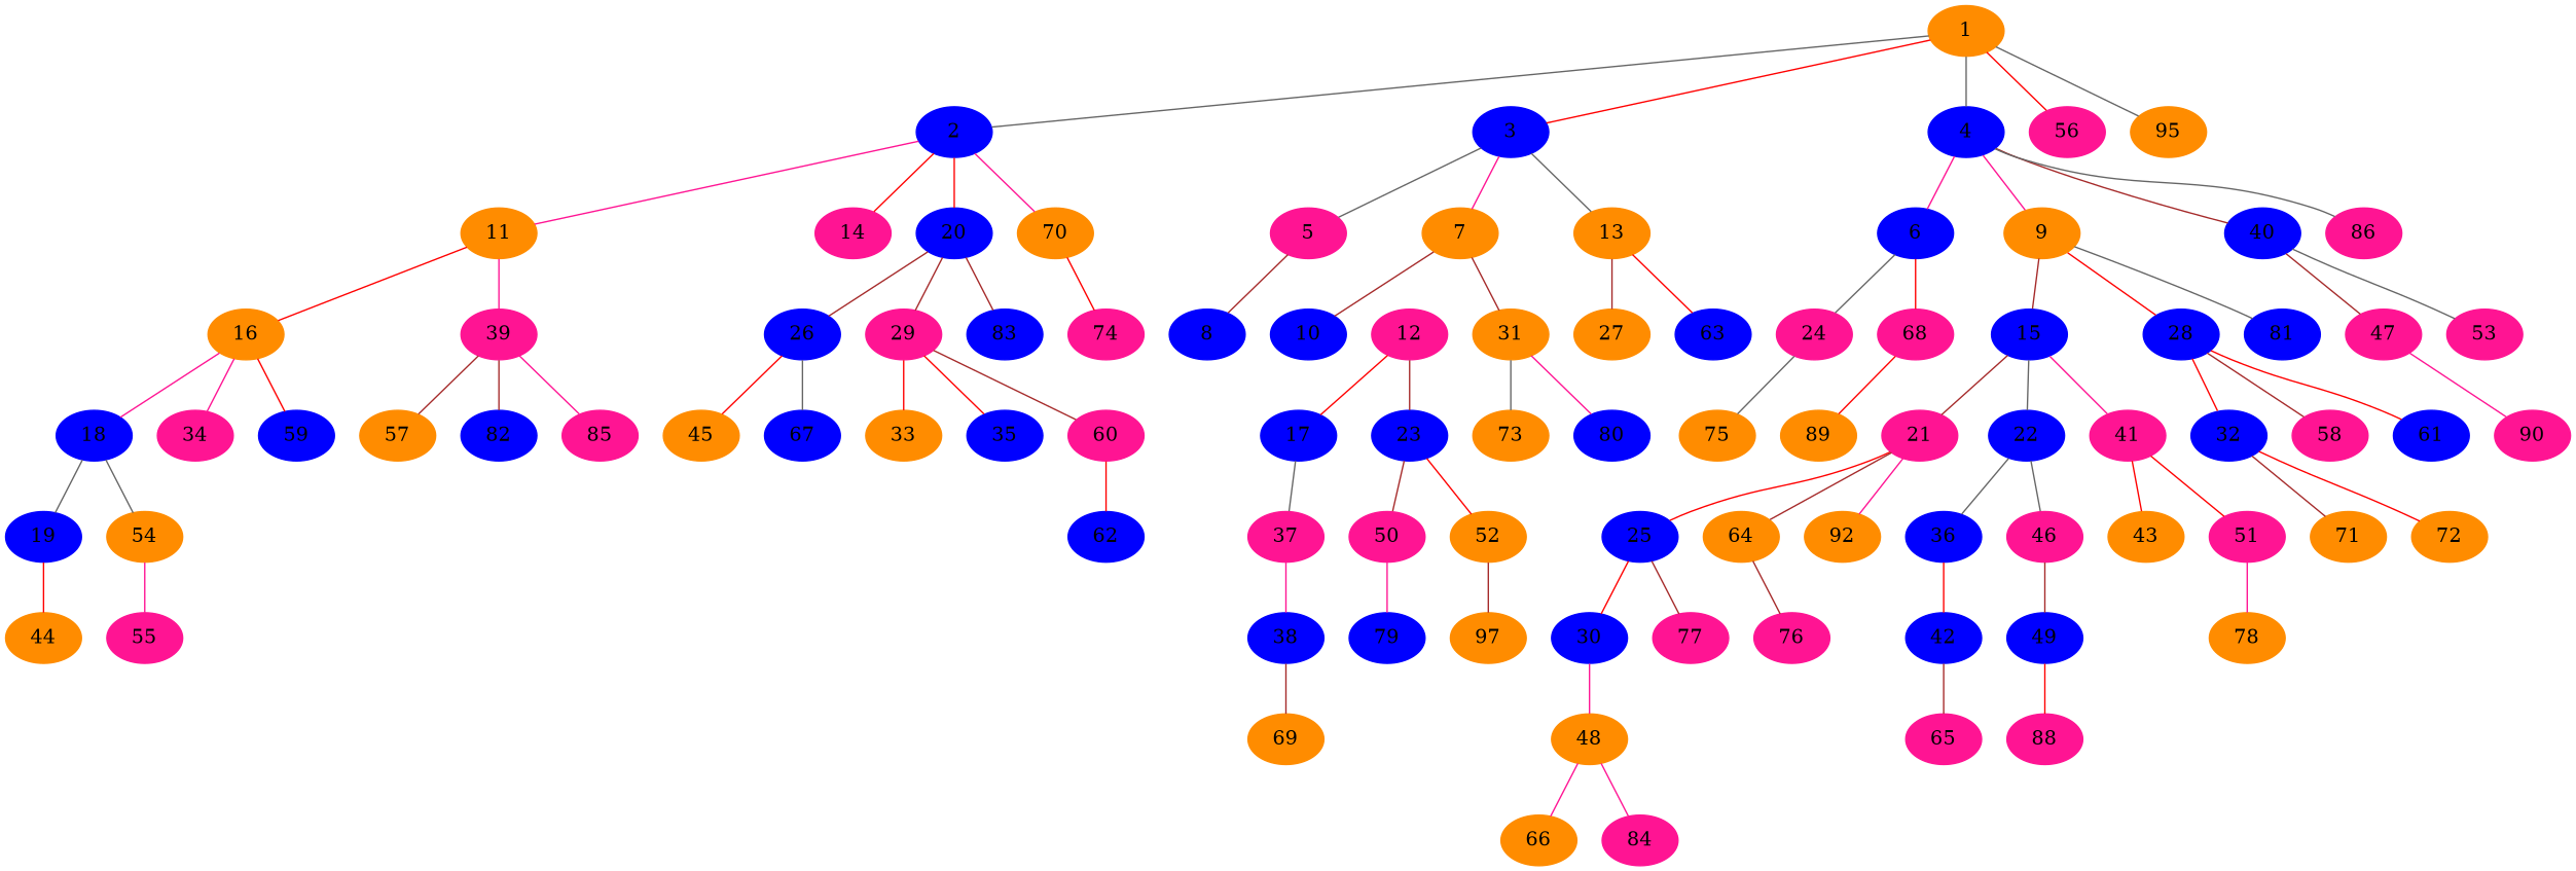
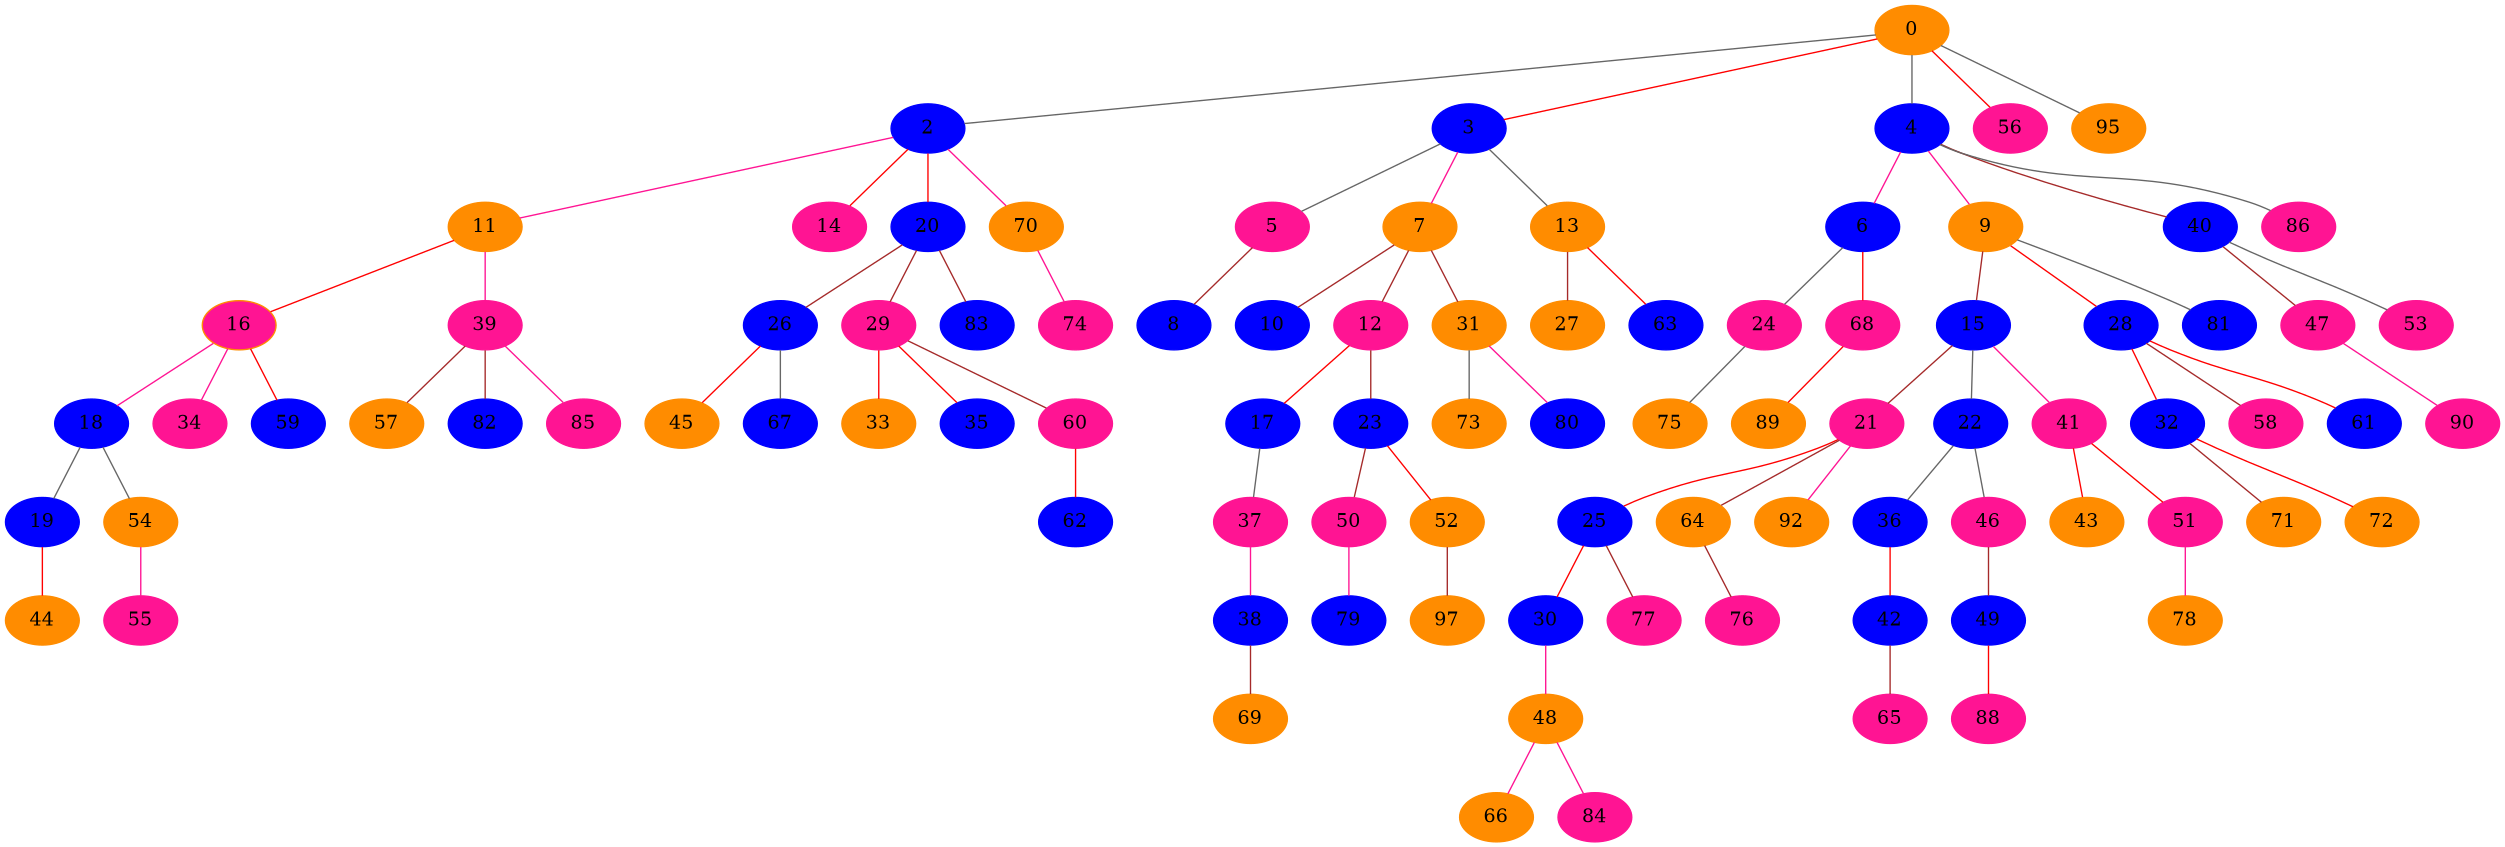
  graph {
    node [color=blue style=filled]
    edge [color=red]
-   1 [color=darkorange]
+   1 [color=darkorange label=0]
    2
    3
    4
    56 [color=deeppink]
    n6 [color=darkorange label=95]
    11 [color=darkorange]
    14 [color=deeppink]
    20
    70 [color=darkorange]
    5 [color=deeppink]
    7 [color=darkorange]
    13 [color=darkorange]
    6
    9 [color=darkorange]
    40
    86 [color=deeppink]
-   16 [color=darkorange]
+   16 [color=darkorange fillcolor=deeppink]
    39 [color=deeppink]
    26
    29 [color=deeppink]
    83
    74 [color=deeppink]
    8
    10
    12 [color=deeppink]
    31 [color=darkorange]
    27 [color=darkorange]
    63
    24 [color=deeppink]
    68 [color=deeppink]
    15
    28
    81
    47 [color=deeppink]
    53 [color=deeppink]
    75 [color=darkorange]
    89 [color=darkorange]
    17
    23
    73 [color=darkorange]
    80
    21 [color=deeppink]
    22
    41 [color=deeppink]
    32
    58 [color=deeppink]
    61
    18
    34 [color=deeppink]
    59
    57 [color=darkorange]
    82
    85 [color=deeppink]
    37 [color=deeppink]
    50 [color=deeppink]
    52 [color=darkorange]
    25
    64 [color=darkorange]
    92 [color=darkorange]
    36
    46 [color=deeppink]
    43 [color=darkorange]
    51 [color=deeppink]
    19
    54 [color=darkorange]
    38
    44 [color=darkorange]
    55 [color=deeppink]
    45 [color=darkorange]
    67
    33 [color=darkorange]
    35
    60 [color=deeppink]
    30
    77 [color=deeppink]
    76 [color=deeppink]
    42
    49
    79
    n81 [color=darkorange label=97]
    48 [color=darkorange]
    71 [color=darkorange]
    72 [color=darkorange]
    62
    66 [color=darkorange]
    84 [color=deeppink]
    65 [color=deeppink]
    69 [color=darkorange]
    90 [color=deeppink]
    78 [color=darkorange]
    88 [color=deeppink]
    1 -- 2 [color=gray40]
    1 -- 3
    1 -- 4 [color=gray40]
    1 -- 56
    1 -- n6 [color=gray40]
    2 -- 11 [color=deeppink]
    2 -- 14
    2 -- 20
    2 -- 70 [color=deeppink]
    3 -- 5 [color=gray40]
    3 -- 7 [color=deeppink]
    3 -- 13 [color=gray40]
    4 -- 6 [color=deeppink]
    4 -- 9 [color=deeppink]
    4 -- 40 [color=brown]
    4 -- 86 [color=gray40]
    11 -- 16
    11 -- 39 [color=deeppink]
    20 -- 26 [color=brown]
    20 -- 29 [color=brown]
    20 -- 83 [color=brown]
-   70 -- 74
+   70 -- 74 [color=deeppink]
    5 -- 8 [color=brown]
    7 -- 10 [color=brown]
+   7 -- 12 [color=brown]
    7 -- 31 [color=brown]
    13 -- 27 [color=brown]
    13 -- 63
    6 -- 24 [color=gray40]
    6 -- 68
    9 -- 15 [color=brown]
    9 -- 28
    9 -- 81 [color=gray40]
    40 -- 47 [color=brown]
    40 -- 53 [color=gray40]
    16 -- 18 [color=deeppink]
    16 -- 34 [color=deeppink]
    16 -- 59
    39 -- 57 [color=brown]
    39 -- 82 [color=brown]
    39 -- 85 [color=deeppink]
    26 -- 45
    26 -- 67 [color=gray40]
    29 -- 33
    29 -- 35
    29 -- 60 [color=brown]
    12 -- 17
    12 -- 23 [color=brown]
    31 -- 73 [color=gray40]
    31 -- 80 [color=deeppink]
    24 -- 75 [color=gray40]
    68 -- 89
    15 -- 21 [color=brown]
    15 -- 22 [color=gray40]
    15 -- 41 [color=deeppink]
    28 -- 32
    28 -- 58 [color=brown]
    28 -- 61
    47 -- 90 [color=deeppink]
    17 -- 37 [color=gray40]
    23 -- 50 [color=brown]
    23 -- 52
    21 -- 25
    21 -- 64 [color=brown]
    21 -- 92 [color=deeppink]
    22 -- 36 [color=gray40]
    22 -- 46 [color=gray40]
    41 -- 43
    41 -- 51
    32 -- 71 [color=brown]
    32 -- 72
    18 -- 19 [color=gray40]
    18 -- 54 [color=gray40]
    37 -- 38 [color=deeppink]
    50 -- 79 [color=deeppink]
    52 -- n81 [color=brown]
    25 -- 30
    25 -- 77 [color=brown]
    64 -- 76 [color=brown]
    36 -- 42
    46 -- 49 [color=brown]
    51 -- 78 [color=deeppink]
    19 -- 44
    54 -- 55 [color=deeppink]
    38 -- 69 [color=brown]
    60 -- 62
    30 -- 48 [color=deeppink]
    42 -- 65 [color=brown]
    49 -- 88
    48 -- 66 [color=deeppink]
    48 -- 84 [color=deeppink]
  }
